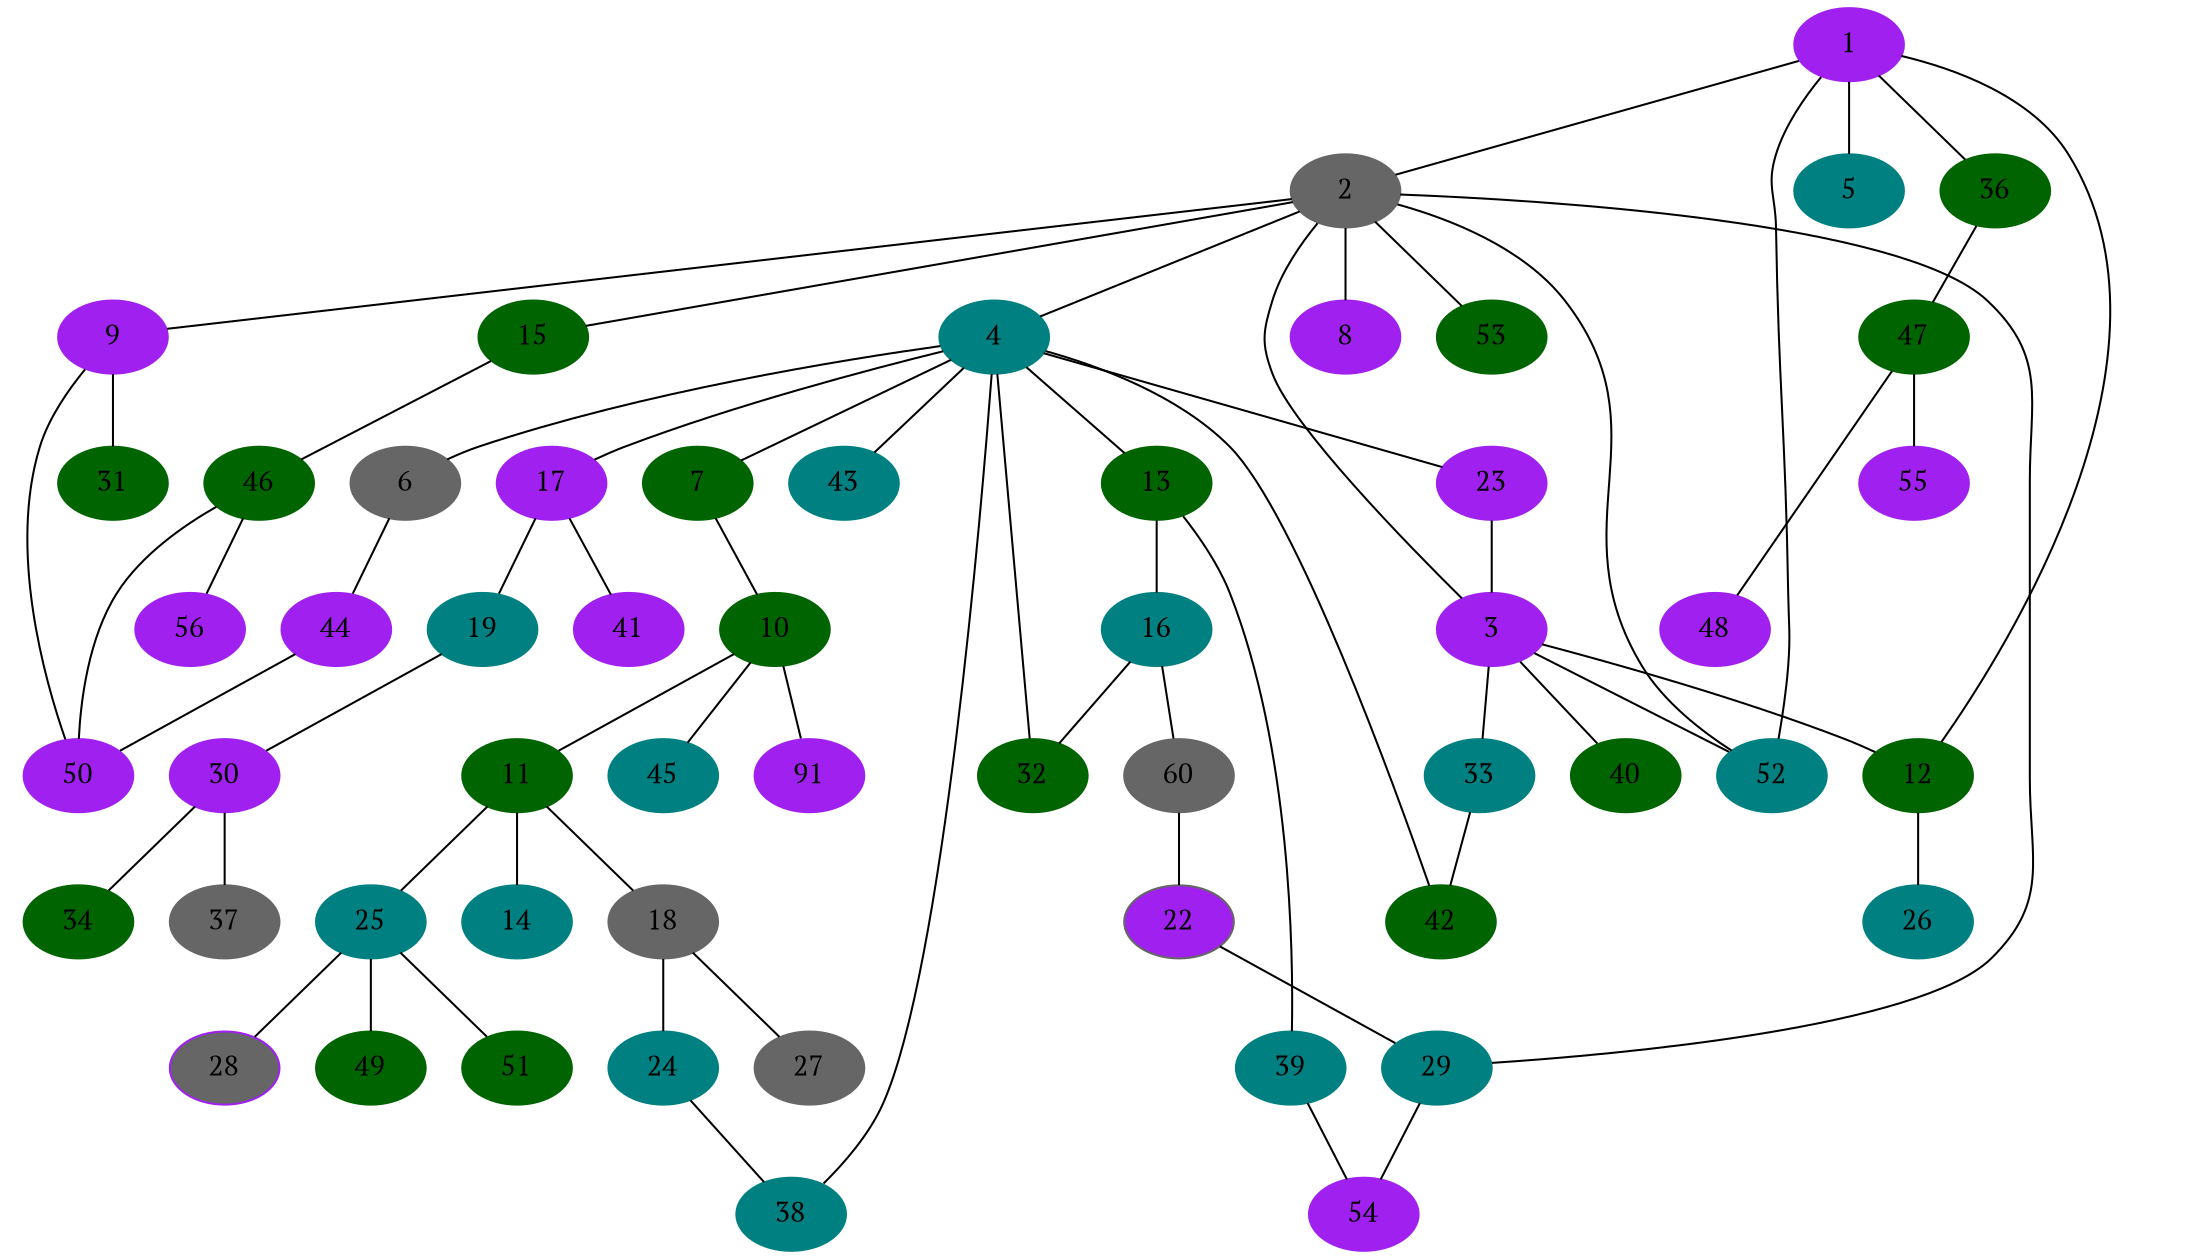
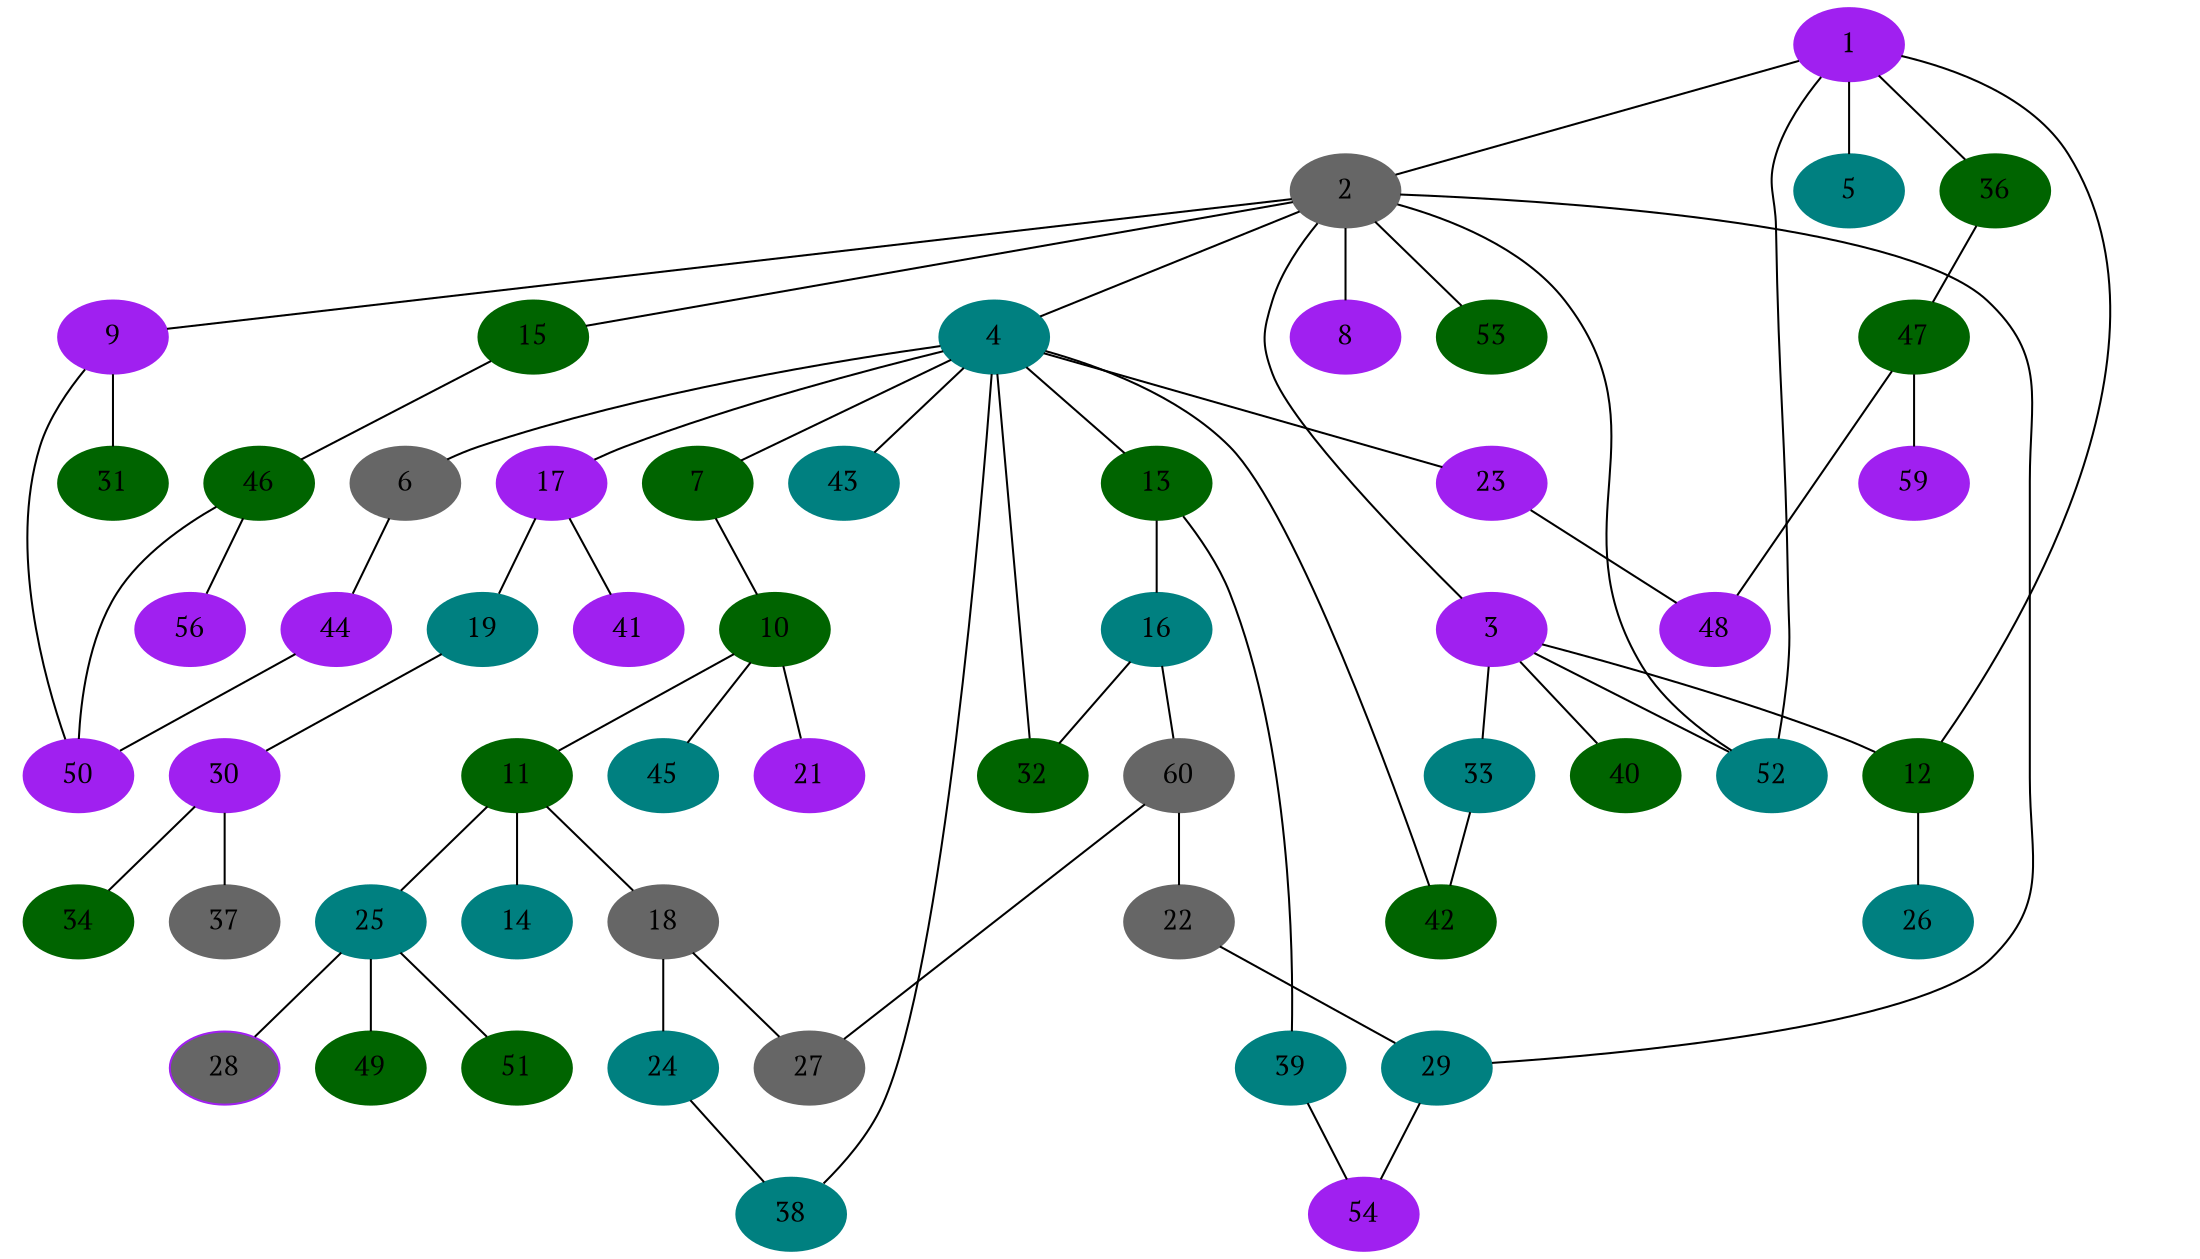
  graph {
    fontname="PT Serif"
    node [color=darkgreen fontname="PT Serif" style=filled]
    edge [fontname="PT Serif"]
    2 [color=gray40]
    1 [color=purple]
    5 [color=teal]
    12
    36
    52 [color=teal]
    3 [color=purple]
    4 [color=teal]
    8 [color=purple]
    9 [color=purple]
    15
    29 [color=teal]
    53
    26 [color=teal]
    47
    33 [color=teal]
    40
    6 [color=gray40]
    7
    13
    17 [color=purple]
    23 [color=purple]
    32
    38 [color=teal]
    42
    43 [color=teal]
    31
    50 [color=purple]
    46
    54 [color=purple]
    44 [color=purple]
    10
    16 [color=teal]
    39 [color=teal]
    19 [color=teal]
    41 [color=purple]
    48 [color=purple]
    11
-   21 [color=purple label=91]
+   21 [color=purple]
    45 [color=teal]
    14 [color=teal]
    18 [color=gray40]
    25 [color=teal]
    24 [color=teal]
    27 [color=gray40]
    28 [color=purple fillcolor=gray40]
    49
    51
    n49 [color=gray40 label=60]
    56 [color=purple]
-   22 [color=gray40 fillcolor=purple]
+   22 [color=gray40]
    30 [color=purple]
    34
    37 [color=gray40]
-   55 [color=purple]
+   55 [color=purple label=59]
    2 -- 52
    2 -- 3
    2 -- 4
    2 -- 8
    2 -- 9
    2 -- 15
    2 -- 29
    2 -- 53
    1 -- 2
    1 -- 5
    1 -- 12
    1 -- 36
    1 -- 52
    12 -- 26
    36 -- 47
    3 -- 12
    3 -- 52
    3 -- 33
    3 -- 40
    4 -- 6
    4 -- 7
    4 -- 13
    4 -- 17
    4 -- 23
    4 -- 32
    4 -- 38
    4 -- 42
    4 -- 43
    9 -- 31
    9 -- 50
    15 -- 46
    29 -- 54
    47 -- 48
    47 -- 55
    33 -- 42
    6 -- 44
    7 -- 10
    13 -- 16
    13 -- 39
    17 -- 19
    17 -- 41
-   23 -- 3
+   23 -- 48
    46 -- 50
    46 -- 56
    44 -- 50
    10 -- 11
    10 -- 21
    10 -- 45
    16 -- 32
    16 -- n49
    39 -- 54
    19 -- 30
    11 -- 14
    11 -- 18
    11 -- 25
    18 -- 24
    18 -- 27
    25 -- 28
    25 -- 49
    25 -- 51
    24 -- 38
+   n49 -- 27
    n49 -- 22
    22 -- 29
    30 -- 34
    30 -- 37
  }
